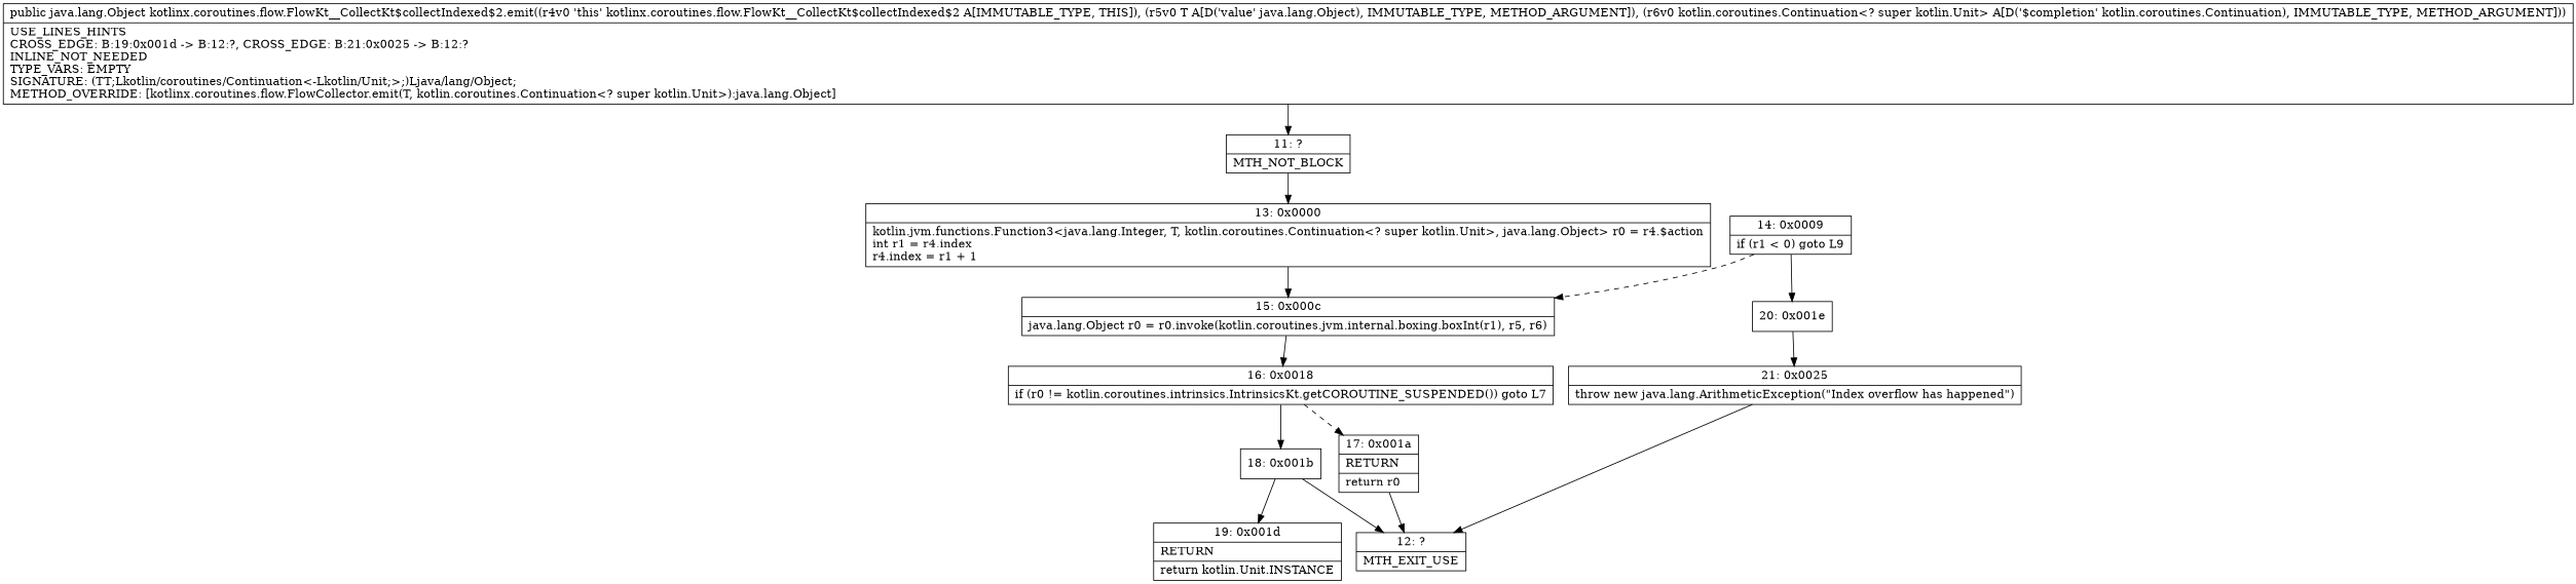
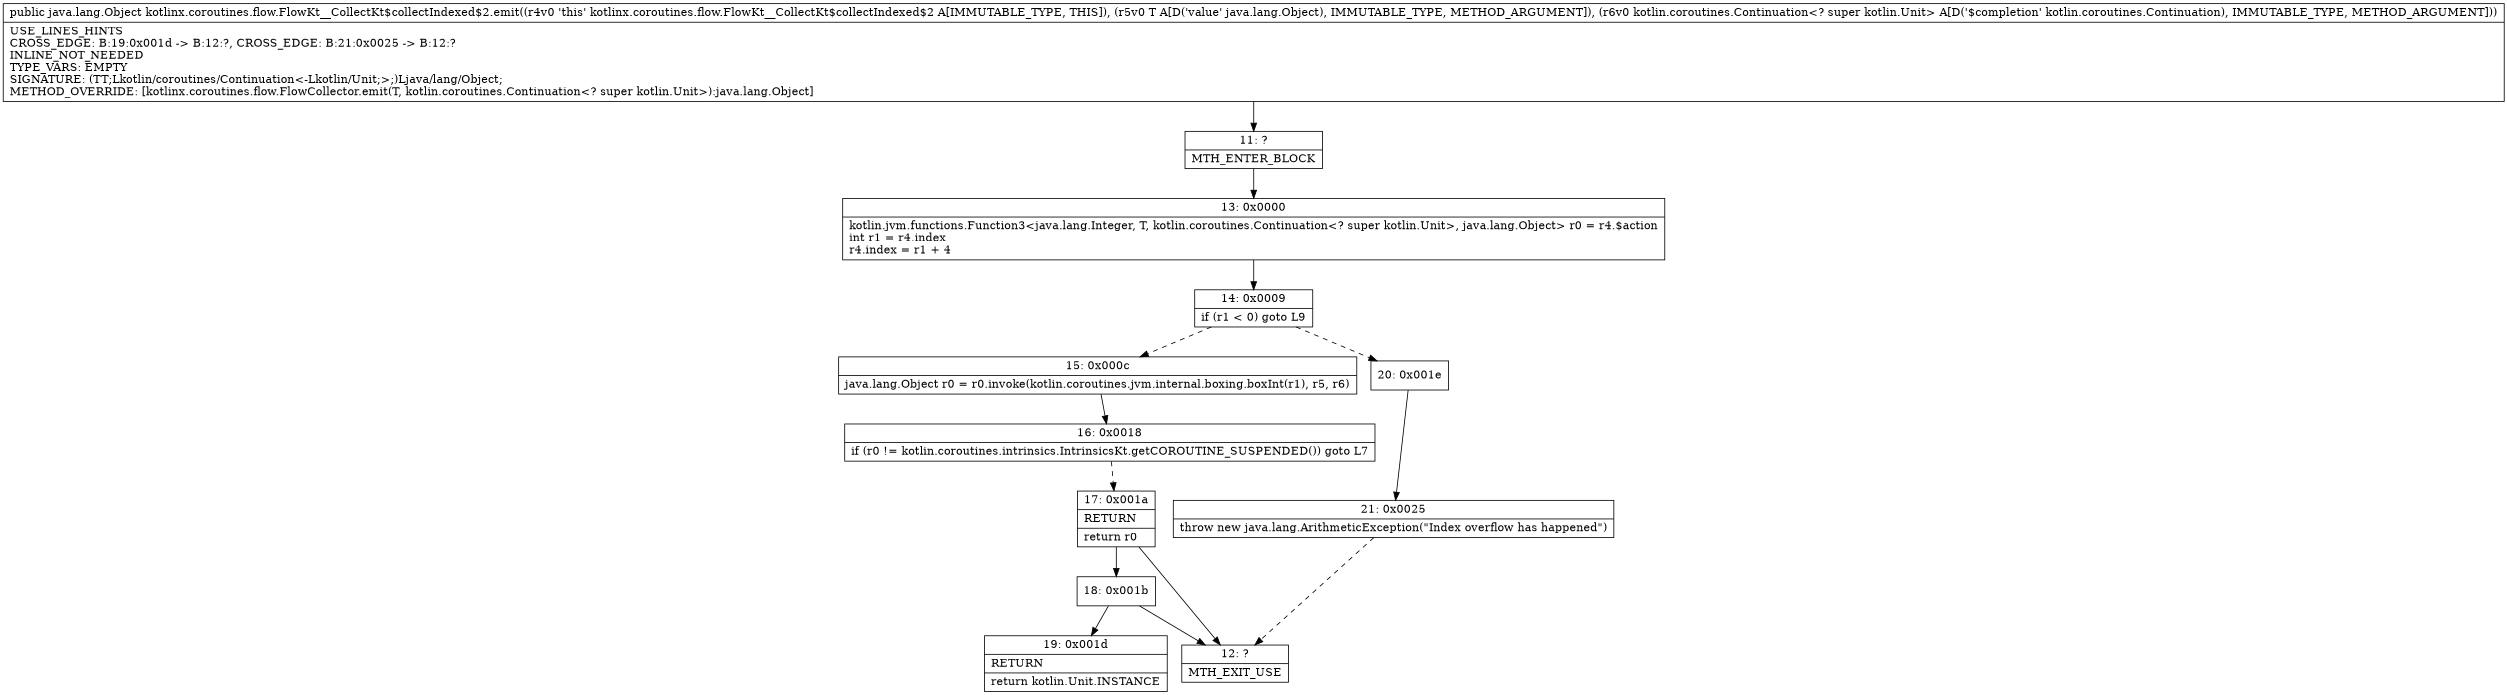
  digraph {
    node [shape=record]
-   n1 [label="{11\:\ ?|MTH_NOT_BLOCK\l}"]
-   n2 [label="{13\:\ 0x0000|kotlin.jvm.functions.Function3\<java.lang.Integer, T, kotlin.coroutines.Continuation\<? super kotlin.Unit\>, java.lang.Object\> r0 = r4.$action\lint r1 = r4.index\lr4.index = r1 + 1\l}"]
+   n1 [label="{11\:\ ?|MTH_ENTER_BLOCK\l}"]
+   n2 [label="{13\:\ 0x0000|kotlin.jvm.functions.Function3\<java.lang.Integer, T, kotlin.coroutines.Continuation\<? super kotlin.Unit\>, java.lang.Object\> r0 = r4.$action\lint r1 = r4.index\lr4.index = r1 + 4\l}"]
    n3 [label="{14\:\ 0x0009|if (r1 \< 0) goto L9\l}"]
    n4 [label="{15\:\ 0x000c|java.lang.Object r0 = r0.invoke(kotlin.coroutines.jvm.internal.boxing.boxInt(r1), r5, r6)\l}"]
    n5 [label="{20\:\ 0x001e}"]
    n6 [label="{16\:\ 0x0018|if (r0 != kotlin.coroutines.intrinsics.IntrinsicsKt.getCOROUTINE_SUSPENDED()) goto L7\l}"]
    n7 [label="{21\:\ 0x0025|throw new java.lang.ArithmeticException(\"Index overflow has happened\")\l}"]
    n8 [label="{17\:\ 0x001a|RETURN\l|return r0\l}"]
    n9 [label="{18\:\ 0x001b}"]
    n10 [label="{12\:\ ?|MTH_EXIT_USE\l}"]
    n11 [label="{19\:\ 0x001d|RETURN\l|return kotlin.Unit.INSTANCE\l}"]
    n12 [label="{public java.lang.Object kotlinx.coroutines.flow.FlowKt__CollectKt$collectIndexed$2.emit((r4v0 'this' kotlinx.coroutines.flow.FlowKt__CollectKt$collectIndexed$2 A[IMMUTABLE_TYPE, THIS]), (r5v0 T A[D('value' java.lang.Object), IMMUTABLE_TYPE, METHOD_ARGUMENT]), (r6v0 kotlin.coroutines.Continuation\<? super kotlin.Unit\> A[D('$completion' kotlin.coroutines.Continuation), IMMUTABLE_TYPE, METHOD_ARGUMENT]))  | USE_LINES_HINTS\lCROSS_EDGE: B:19:0x001d \-\> B:12:?, CROSS_EDGE: B:21:0x0025 \-\> B:12:?\lINLINE_NOT_NEEDED\lTYPE_VARS: EMPTY\lSIGNATURE: (TT;Lkotlin\/coroutines\/Continuation\<\-Lkotlin\/Unit;\>;)Ljava\/lang\/Object;\lMETHOD_OVERRIDE: [kotlinx.coroutines.flow.FlowCollector.emit(T, kotlin.coroutines.Continuation\<? super kotlin.Unit\>):java.lang.Object]\l}"]
    n1 -> n2
-   n2 -> n4
+   n2 -> n3
    n3 -> n4 [style=dashed]
-   n3 -> n5
+   n3 -> n5 [style=dashed]
    n4 -> n6
    n5 -> n7
    n6 -> n8 [style=dashed]
-   n6 -> n9
-   n7 -> n10
+   n8 -> n9
+   n7 -> n10 [style=dashed]
    n8 -> n10
    n9 -> n10
    n9 -> n11
    n12 -> n1
  }
